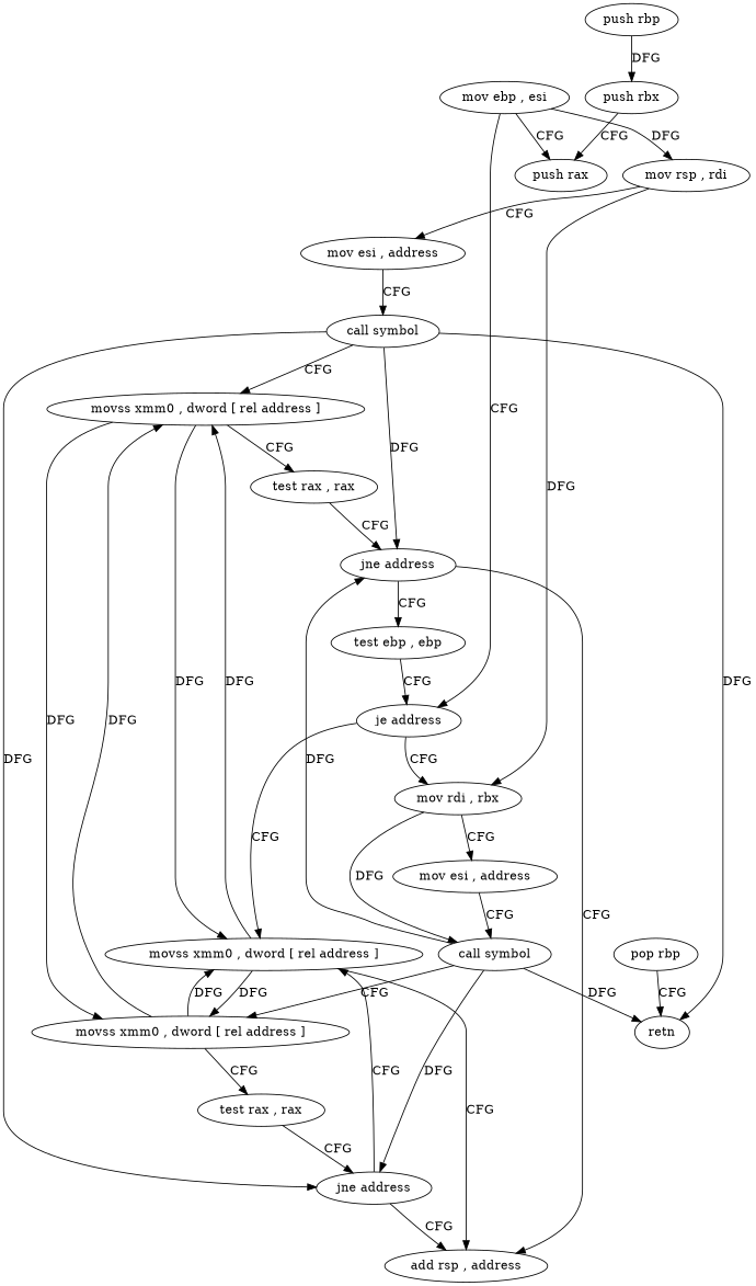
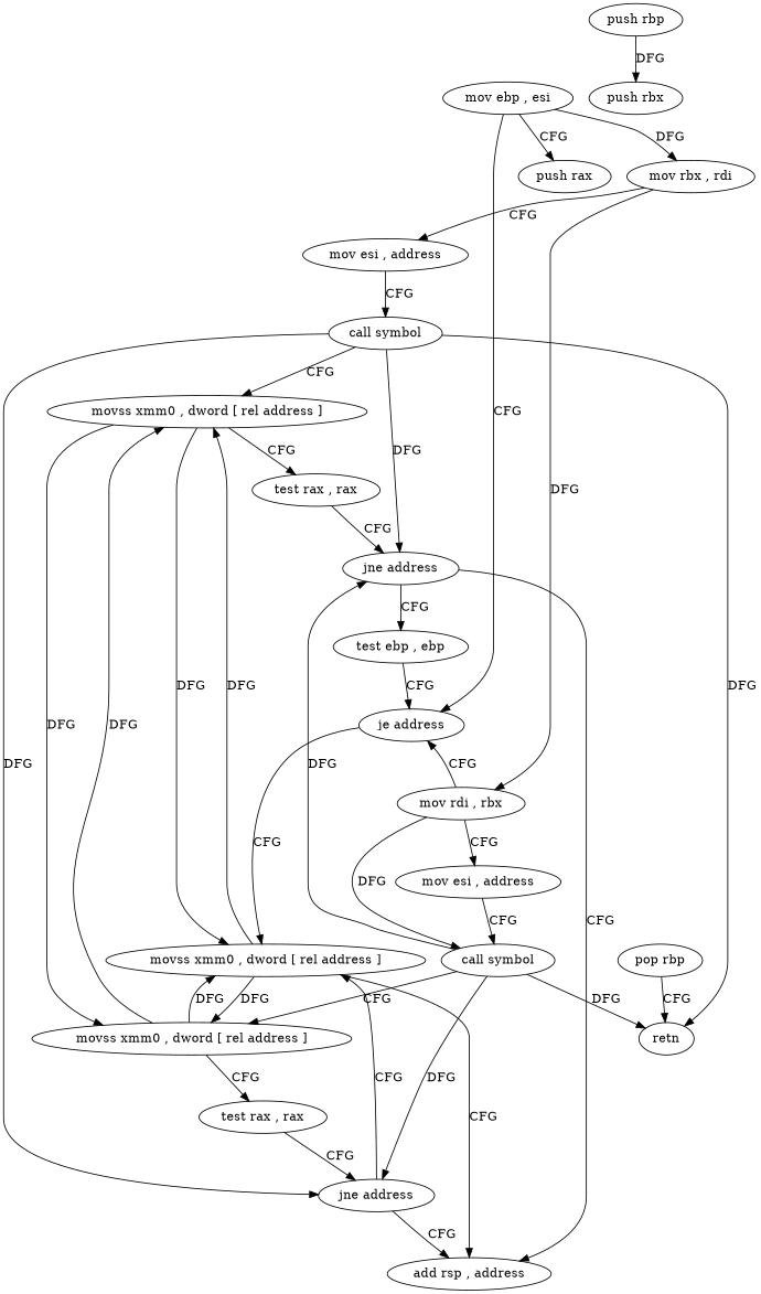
  digraph {
    n1 [label="push rbp"]
    n2 [label="push rbx"]
    n3 [label="push rax"]
    n4 [label="mov ebp , esi"]
-   n5 [label="mov rsp , rdi"]
+   n5 [label="mov rbx , rdi"]
    n6 [label="je address"]
    n7 [label="mov esi , address"]
    n8 [label="mov rdi , rbx"]
    n9 [label="movss xmm0 , dword [ rel address ]"]
    n10 [label="call symbol"]
    n11 [label="mov esi , address"]
    n12 [label="call symbol"]
    n13 [label="movss xmm0 , dword [ rel address ]"]
    n14 [label="jne address"]
    n15 [label=retn]
    n16 [label="jne address"]
    n17 [label="test rax , rax"]
    n18 [label="movss xmm0 , dword [ rel address ]"]
    n19 [label="add rsp , address"]
    n20 [label="test ebp , ebp"]
    n21 [label="test rax , rax"]
    n22 [label="pop rbp"]
    n1 -> n2 [label=DFG]
-   n2 -> n3 [label=CFG]
    n4 -> n3 [label=CFG]
    n4 -> n5 [label=DFG]
    n4 -> n6 [label=CFG]
    n5 -> n7 [label=CFG]
    n5 -> n8 [label=DFG]
-   n6 -> n8 [label=CFG]
+   n8 -> n6 [label=CFG]
    n6 -> n9 [label=CFG]
    n7 -> n10 [label=CFG]
    n8 -> n11 [label=CFG]
    n8 -> n12 [label=DFG]
    n9 -> n13 [label=DFG]
    n9 -> n18 [label=DFG]
    n9 -> n19 [label=CFG]
    n10 -> n13 [label=CFG]
    n10 -> n14 [label=DFG]
    n10 -> n15 [label=DFG]
    n10 -> n16 [label=DFG]
    n11 -> n12 [label=CFG]
    n12 -> n14 [label=DFG]
    n12 -> n15 [label=DFG]
    n12 -> n16 [label=DFG]
    n12 -> n18 [label=CFG]
    n13 -> n9 [label=DFG]
    n13 -> n17 [label=CFG]
    n13 -> n18 [label=DFG]
    n14 -> n19 [label=CFG]
    n14 -> n20 [label=CFG]
    n16 -> n9 [label=CFG]
    n16 -> n19 [label=CFG]
    n17 -> n14 [label=CFG]
    n18 -> n9 [label=DFG]
    n18 -> n13 [label=DFG]
    n18 -> n21 [label=CFG]
    n20 -> n6 [label=CFG]
    n21 -> n16 [label=CFG]
    n22 -> n15 [label=CFG]
  }
